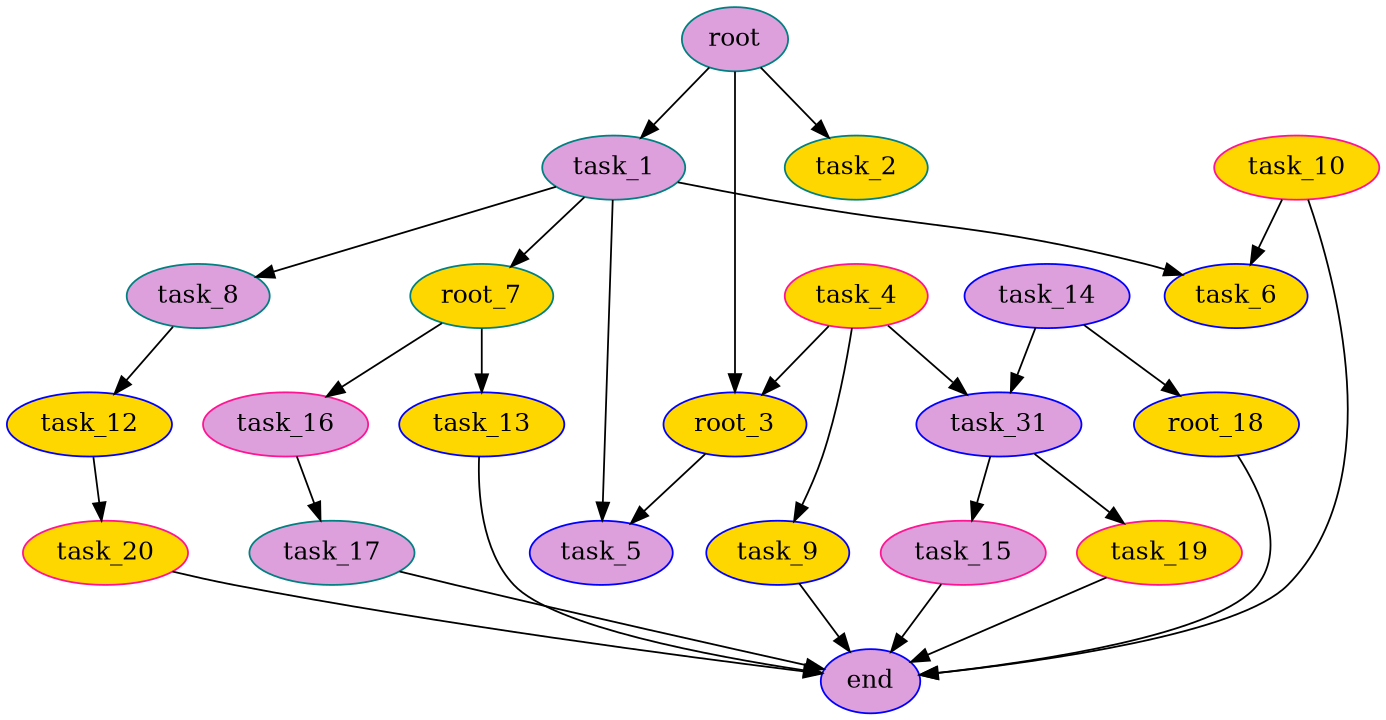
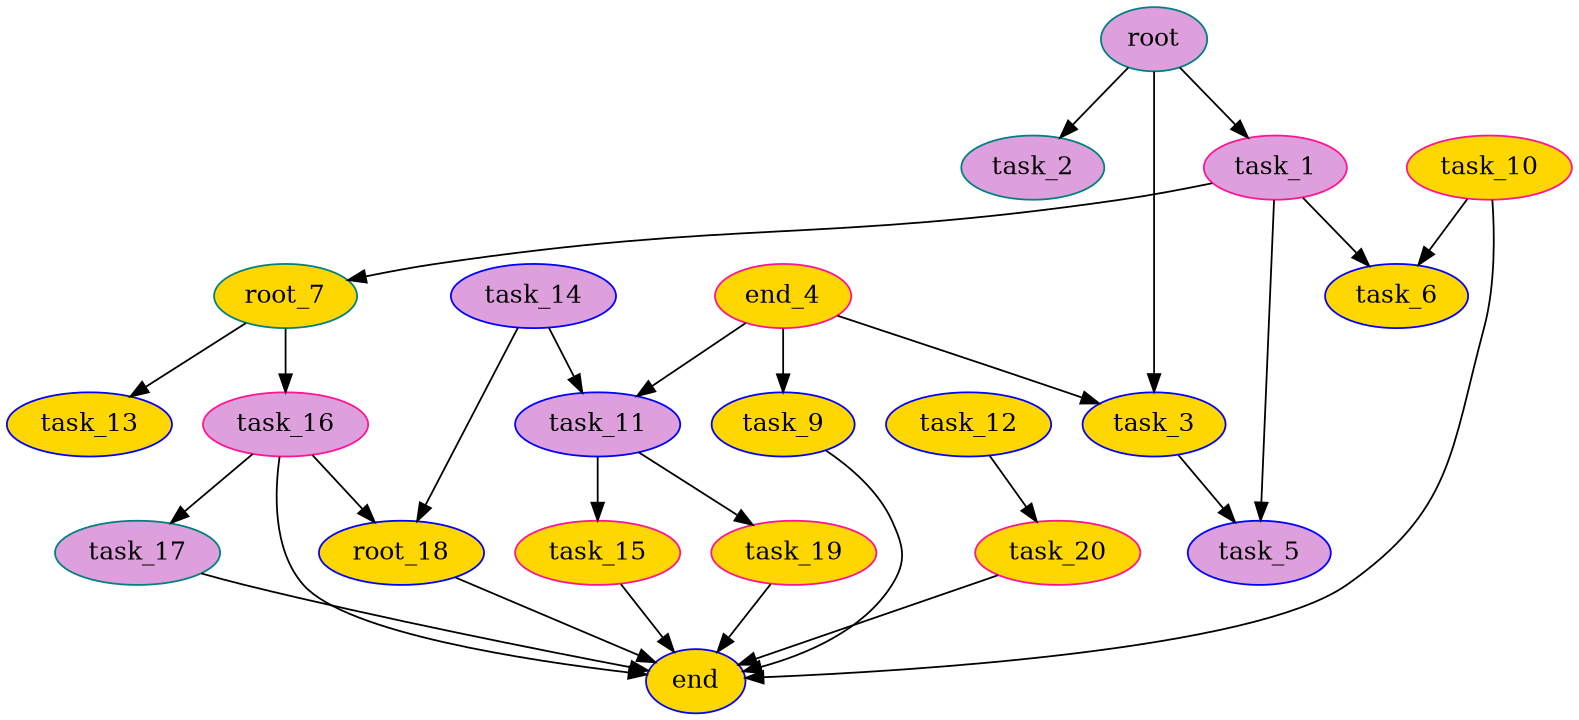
  digraph {
    node [color=blue fillcolor=gold style=filled]
    root [color=teal fillcolor=plum]
-   task_1 [color=teal fillcolor=plum]
-   task_2 [color=teal]
-   task_3 [label=root_3]
+   task_1 [color=deeppink fillcolor=plum]
+   task_2 [color=teal fillcolor=plum]
+   task_3
    task_5 [fillcolor=plum]
    task_6
    n7 [color=teal label=root_7]
-   task_8 [color=teal fillcolor=plum]
    task_13
    task_16 [color=deeppink fillcolor=plum]
    task_12
-   task_4 [color=deeppink]
+   task_4 [color=deeppink label=end_4]
    task_9
-   task_11 [fillcolor=plum label=task_31]
-   end [fillcolor=plum]
-   task_15 [color=deeppink fillcolor=plum]
+   task_11 [fillcolor=plum]
+   end
+   task_15 [color=deeppink]
    task_19 [color=deeppink]
    task_10 [color=deeppink]
    task_17 [color=teal fillcolor=plum]
    n20 [label=root_18]
    task_20 [color=deeppink]
    task_14 [fillcolor=plum]
    root -> task_1
    root -> task_2
    root -> task_3
    task_1 -> task_5
    task_1 -> task_6
    task_1 -> n7
-   task_1 -> task_8
    task_3 -> task_5
    n7 -> task_13
    n7 -> task_16
-   task_8 -> task_12
-   task_13 -> end
+   task_16 -> end
    task_16 -> task_17
+   task_16 -> n20
    task_12 -> task_20
    task_4 -> task_3
    task_4 -> task_9
    task_4 -> task_11
    task_9 -> end
    task_11 -> task_15
    task_11 -> task_19
    task_15 -> end
    task_19 -> end
    task_10 -> task_6
    task_10 -> end
    task_17 -> end
    n20 -> end
    task_20 -> end
    task_14 -> task_11
    task_14 -> n20
  }
